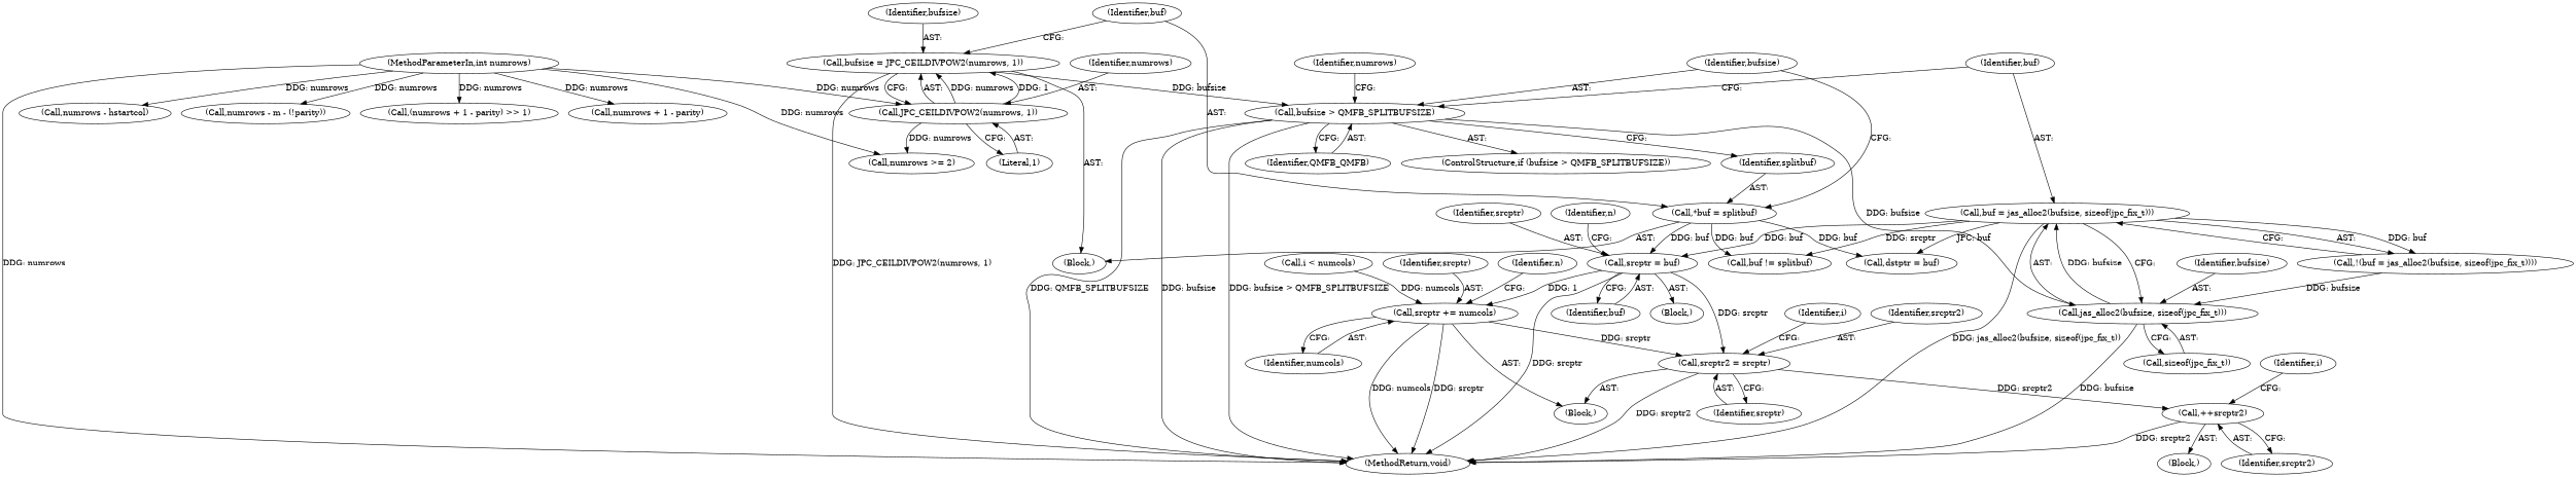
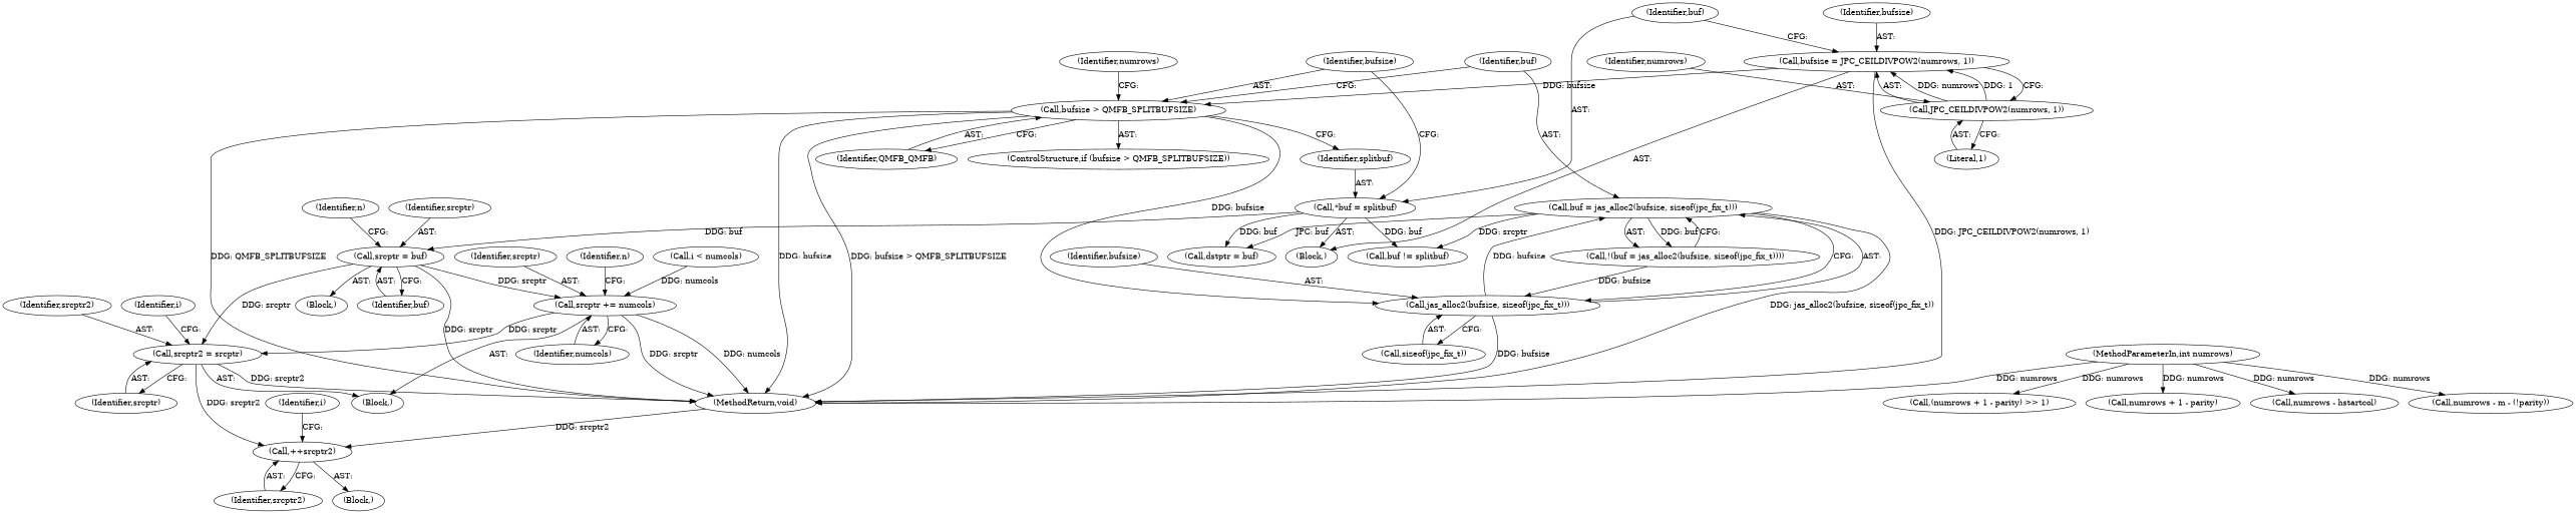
  digraph {
    n1 [label="(Call,srcptr = buf)"]
    n2 [label="(Call,srcptr2 = srcptr)"]
    n3 [label="(Call,srcptr += numcols)"]
    n4 [label="(Block,)"]
    n5 [label="(Identifier,buf)"]
    n6 [label="(MethodReturn,void)"]
    n7 [label="(Call,++srcptr2)"]
    n8 [label="(Block,)"]
    n9 [label="(Identifier,srcptr)"]
    n10 [label="(Identifier,numcols)"]
    n11 [label="(Call,buf = jas_alloc2(bufsize, sizeof(jpc_fix_t)))"]
    n12 [label="(Call,jas_alloc2(bufsize, sizeof(jpc_fix_t)))"]
    n13 [label="(Call,!(buf = jas_alloc2(bufsize, sizeof(jpc_fix_t))))"]
    n14 [label="(Call,buf != splitbuf)"]
    n15 [label="(Call,dstptr = buf)"]
    n16 [label="(Call,sizeof(jpc_fix_t))"]
    n17 [label="(Call,bufsize > QMFB_SPLITBUFSIZE)"]
    n18 [label="(Identifier,QMFB_QMFB)"]
    n19 [label="(ControlStructure,if (bufsize > QMFB_SPLITBUFSIZE))"]
    n20 [label="(Identifier,splitbuf)"]
    n21 [label="(Call,bufsize = JPC_CEILDIVPOW2(numrows, 1))"]
    n22 [label="(Call,JPC_CEILDIVPOW2(numrows, 1))"]
    n23 [label="(Block,)"]
    n24 [label="(Literal,1)"]
-   n25 [label="(Call,numrows >= 2)"]
    n26 [label="(MethodParameterIn,int numrows)"]
    n27 [label="(Call,numrows - hstartcol)"]
    n28 [label="(Call,numrows - m - (!parity))"]
    n29 [label="(Call,(numrows + 1 - parity) >> 1)"]
    n30 [label="(Call,numrows + 1 - parity)"]
    n31 [label="(Call,*buf = splitbuf)"]
    n32 [label="(Identifier,srcptr2)"]
    n33 [label="(Block,)"]
    n34 [label="(Identifier,bufsize)"]
    n35 [label="(Identifier,srcptr2)"]
    n36 [label="(Identifier,numrows)"]
    n37 [label="(Identifier,srcptr)"]
    n38 [label="(Identifier,bufsize)"]
    n39 [label="(Identifier,n)"]
    n40 [label="(Identifier,i)"]
    n41 [label="(Call,i < numcols)"]
    n42 [label="(Identifier,numrows)"]
    n43 [label="(Identifier,srcptr)"]
    n44 [label="(Identifier,bufsize)"]
    n45 [label="(Identifier,i)"]
    n46 [label="(Identifier,buf)"]
    n47 [label="(Identifier,buf)"]
    n48 [label="(Identifier,n)"]
    n1 -> n2 [label="DDG: srcptr"]
-   n1 -> n3 [label="DDG: 1"]
+   n1 -> n3 [label="DDG: srcptr"]
    n1 -> n4 [label="AST: "]
    n1 -> n5 [label="CFG: "]
    n1 -> n6 [label="DDG: srcptr"]
    n2 -> n6 [label="DDG: srcptr2"]
    n2 -> n7 [label="DDG: srcptr2"]
    n2 -> n8 [label="AST: "]
    n2 -> n9 [label="CFG: "]
    n3 -> n2 [label="DDG: srcptr"]
    n3 -> n6 [label="DDG: numcols"]
    n3 -> n6 [label="DDG: srcptr"]
    n3 -> n8 [label="AST: "]
    n3 -> n10 [label="CFG: "]
    n5 -> n1 [label="AST: "]
-   n7 -> n6 [label="DDG: srcptr2"]
+   n6 -> n7 [label="DDG: srcptr2"]
    n7 -> n32 [label="CFG: "]
    n7 -> n33 [label="AST: "]
    n9 -> n2 [label="AST: "]
    n10 -> n3 [label="AST: "]
-   n11 -> n1 [label="DDG: buf"]
    n11 -> n6 [label="DDG: jas_alloc2(bufsize, sizeof(jpc_fix_t))"]
    n11 -> n12 [label="CFG: "]
    n11 -> n13 [label="AST: "]
    n11 -> n13 [label="DDG: buf"]
    n11 -> n14 [label="DDG: srcptr"]
    n11 -> n15 [label="JPC: buf"]
    n12 -> n6 [label="DDG: bufsize"]
    n12 -> n11 [label="AST: "]
    n12 -> n11 [label="DDG: bufsize"]
    n12 -> n16 [label="CFG: "]
    n13 -> n11 [label="CFG: "]
    n13 -> n12 [label="DDG: bufsize"]
    n16 -> n12 [label="AST: "]
    n17 -> n6 [label="DDG: bufsize"]
    n17 -> n6 [label="DDG: bufsize > QMFB_SPLITBUFSIZE"]
    n17 -> n6 [label="DDG: QMFB_SPLITBUFSIZE"]
    n17 -> n12 [label="DDG: bufsize"]
    n17 -> n18 [label="CFG: "]
    n17 -> n19 [label="AST: "]
    n17 -> n20 [label="CFG: "]
    n18 -> n17 [label="AST: "]
    n20 -> n31 [label="AST: "]
    n21 -> n6 [label="DDG: JPC_CEILDIVPOW2(numrows, 1)"]
    n21 -> n17 [label="DDG: bufsize"]
    n21 -> n22 [label="CFG: "]
    n21 -> n23 [label="AST: "]
    n22 -> n21 [label="AST: "]
    n22 -> n21 [label="DDG: numrows"]
    n22 -> n21 [label="DDG: 1"]
    n22 -> n24 [label="CFG: "]
-   n22 -> n25 [label="DDG: numrows"]
    n24 -> n22 [label="AST: "]
    n26 -> n6 [label="DDG: numrows"]
-   n26 -> n22 [label="DDG: numrows"]
-   n26 -> n25 [label="DDG: numrows"]
    n26 -> n27 [label="DDG: numrows"]
    n26 -> n28 [label="DDG: numrows"]
    n26 -> n29 [label="DDG: numrows"]
    n26 -> n30 [label="DDG: numrows"]
    n31 -> n1 [label="DDG: buf"]
    n31 -> n14 [label="DDG: buf"]
    n31 -> n15 [label="DDG: buf"]
    n31 -> n23 [label="AST: "]
    n32 -> n7 [label="AST: "]
    n34 -> n12 [label="AST: "]
    n35 -> n2 [label="AST: "]
    n36 -> n22 [label="AST: "]
    n37 -> n1 [label="AST: "]
    n38 -> n21 [label="AST: "]
    n39 -> n1 [label="CFG: "]
    n40 -> n7 [label="CFG: "]
    n41 -> n3 [label="DDG: numcols"]
    n42 -> n17 [label="CFG: "]
    n43 -> n3 [label="AST: "]
    n44 -> n17 [label="AST: "]
    n44 -> n31 [label="CFG: "]
    n45 -> n2 [label="CFG: "]
    n46 -> n21 [label="CFG: "]
    n46 -> n31 [label="AST: "]
    n47 -> n11 [label="AST: "]
    n47 -> n17 [label="CFG: "]
    n48 -> n3 [label="CFG: "]
  }
